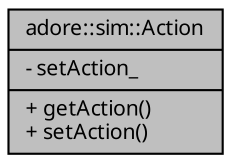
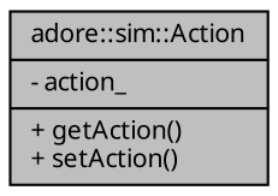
  digraph {
    fontname="Noto Sans"
-   n1 [color=black fillcolor=grey75 fontcolor=black fontname="Noto Sans" fontsize=10 height=0.2 label="{adore::sim::Action\n|- setAction_\l|+ getAction()\l+ setAction()\l}" shape=record style=filled width=0.4]
+   n1 [color=black fillcolor=grey75 fontcolor=black fontname="Noto Sans" fontsize=10 height=0.2 label="{adore::sim::Action\n|- action_\l|+ getAction()\l+ setAction()\l}" shape=record style=filled width=0.4]
  }
